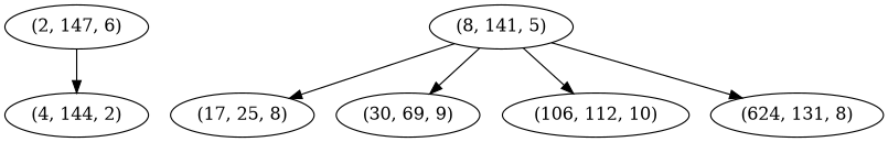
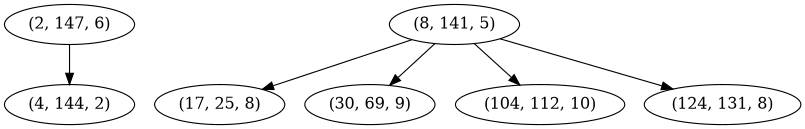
  digraph {
    n1 [label="(2, 147, 6)"]
    "(4, 144, 2)"
    "(8, 141, 5)"
    "(17, 25, 8)"
    n5 [label="(30, 69, 9)"]
-   "(104, 112, 10)" [label="(106, 112, 10)"]
-   "(124, 131, 8)" [label="(624, 131, 8)"]
+   "(104, 112, 10)"
+   "(124, 131, 8)"
    n1 -> "(4, 144, 2)"
    "(8, 141, 5)" -> "(17, 25, 8)"
    "(8, 141, 5)" -> n5
    "(8, 141, 5)" -> "(104, 112, 10)"
    "(8, 141, 5)" -> "(124, 131, 8)"
  }
